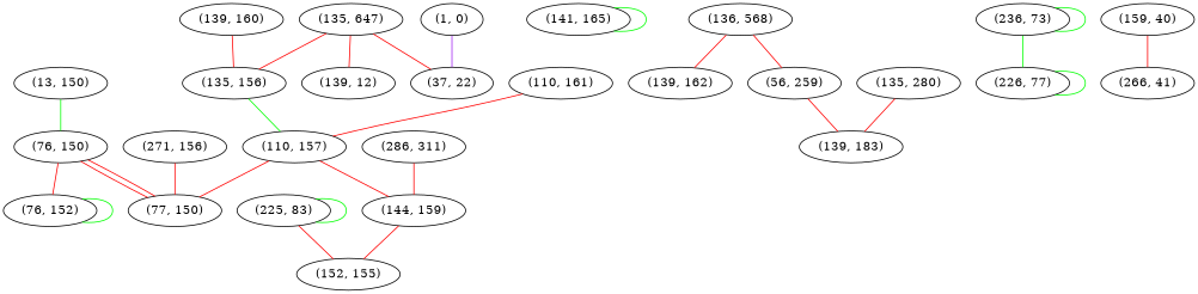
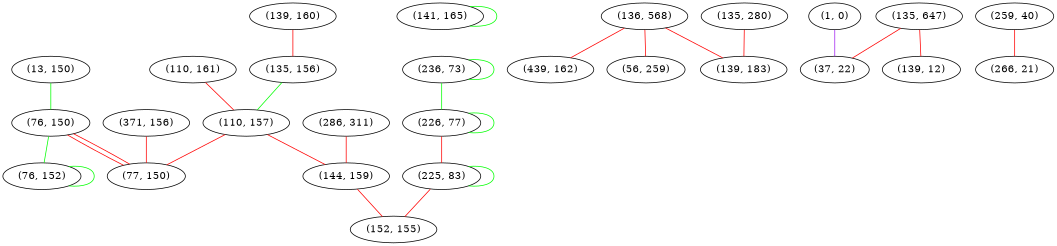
  graph {
    edge [color=red weight=1]
    "(13, 150)"
    "(76, 150)"
    "(77, 150)"
    "(76, 152)"
    "(286, 311)"
    "(144, 159)"
    "(152, 155)"
    "(141, 165)"
    n9 [label="(136, 568)"]
-   "(139, 162)"
+   "(139, 162)" [label="(439, 162)"]
    n11 [label="(56, 259)"]
    "(139, 183)"
    "(139, 160)"
    "(135, 156)"
    "(110, 157)"
    n16 [label="(135, 647)"]
    "(37, 22)"
    "(139, 12)"
    "(135, 280)"
    "(110, 161)"
    "(236, 73)"
    "(226, 77)"
-   "(259, 40)" [label="(159, 40)"]
-   "(266, 41)"
+   "(259, 40)"
+   "(266, 41)" [label="(266, 21)"]
    "(225, 83)"
    n26 [label="(1, 0)"]
-   "(271, 156)"
+   "(271, 156)" [label="(371, 156)"]
    "(13, 150)" -- "(76, 150)" [color=green]
    "(76, 150)" -- "(77, 150)"
    "(76, 150)" -- "(77, 150)"
-   "(76, 150)" -- "(76, 152)"
+   "(76, 150)" -- "(76, 152)" [color=green]
    "(76, 152)" -- "(76, 152)" [color=green weight=2]
    "(286, 311)" -- "(144, 159)"
    "(144, 159)" -- "(152, 155)"
    "(141, 165)" -- "(141, 165)" [color=green weight=2]
    n9 -- "(139, 162)"
    n9 -- n11
-   n11 -- "(139, 183)"
+   n9 -- "(139, 183)"
    "(139, 160)" -- "(135, 156)"
    "(135, 156)" -- "(110, 157)" [color=green]
    "(110, 157)" -- "(77, 150)"
    "(110, 157)" -- "(144, 159)"
-   n16 -- "(135, 156)"
    n16 -- "(37, 22)"
    n16 -- "(139, 12)"
    "(135, 280)" -- "(139, 183)"
    "(110, 161)" -- "(110, 157)"
    "(236, 73)" -- "(236, 73)" [color=green weight=2]
    "(236, 73)" -- "(226, 77)" [color=green]
    "(226, 77)" -- "(226, 77)" [color=green weight=2]
+   "(226, 77)" -- "(225, 83)"
    "(259, 40)" -- "(266, 41)"
    "(225, 83)" -- "(152, 155)"
    "(225, 83)" -- "(225, 83)" [color=green weight=2]
    n26 -- "(37, 22)" [color=purple weight=4]
    "(271, 156)" -- "(77, 150)"
  }
